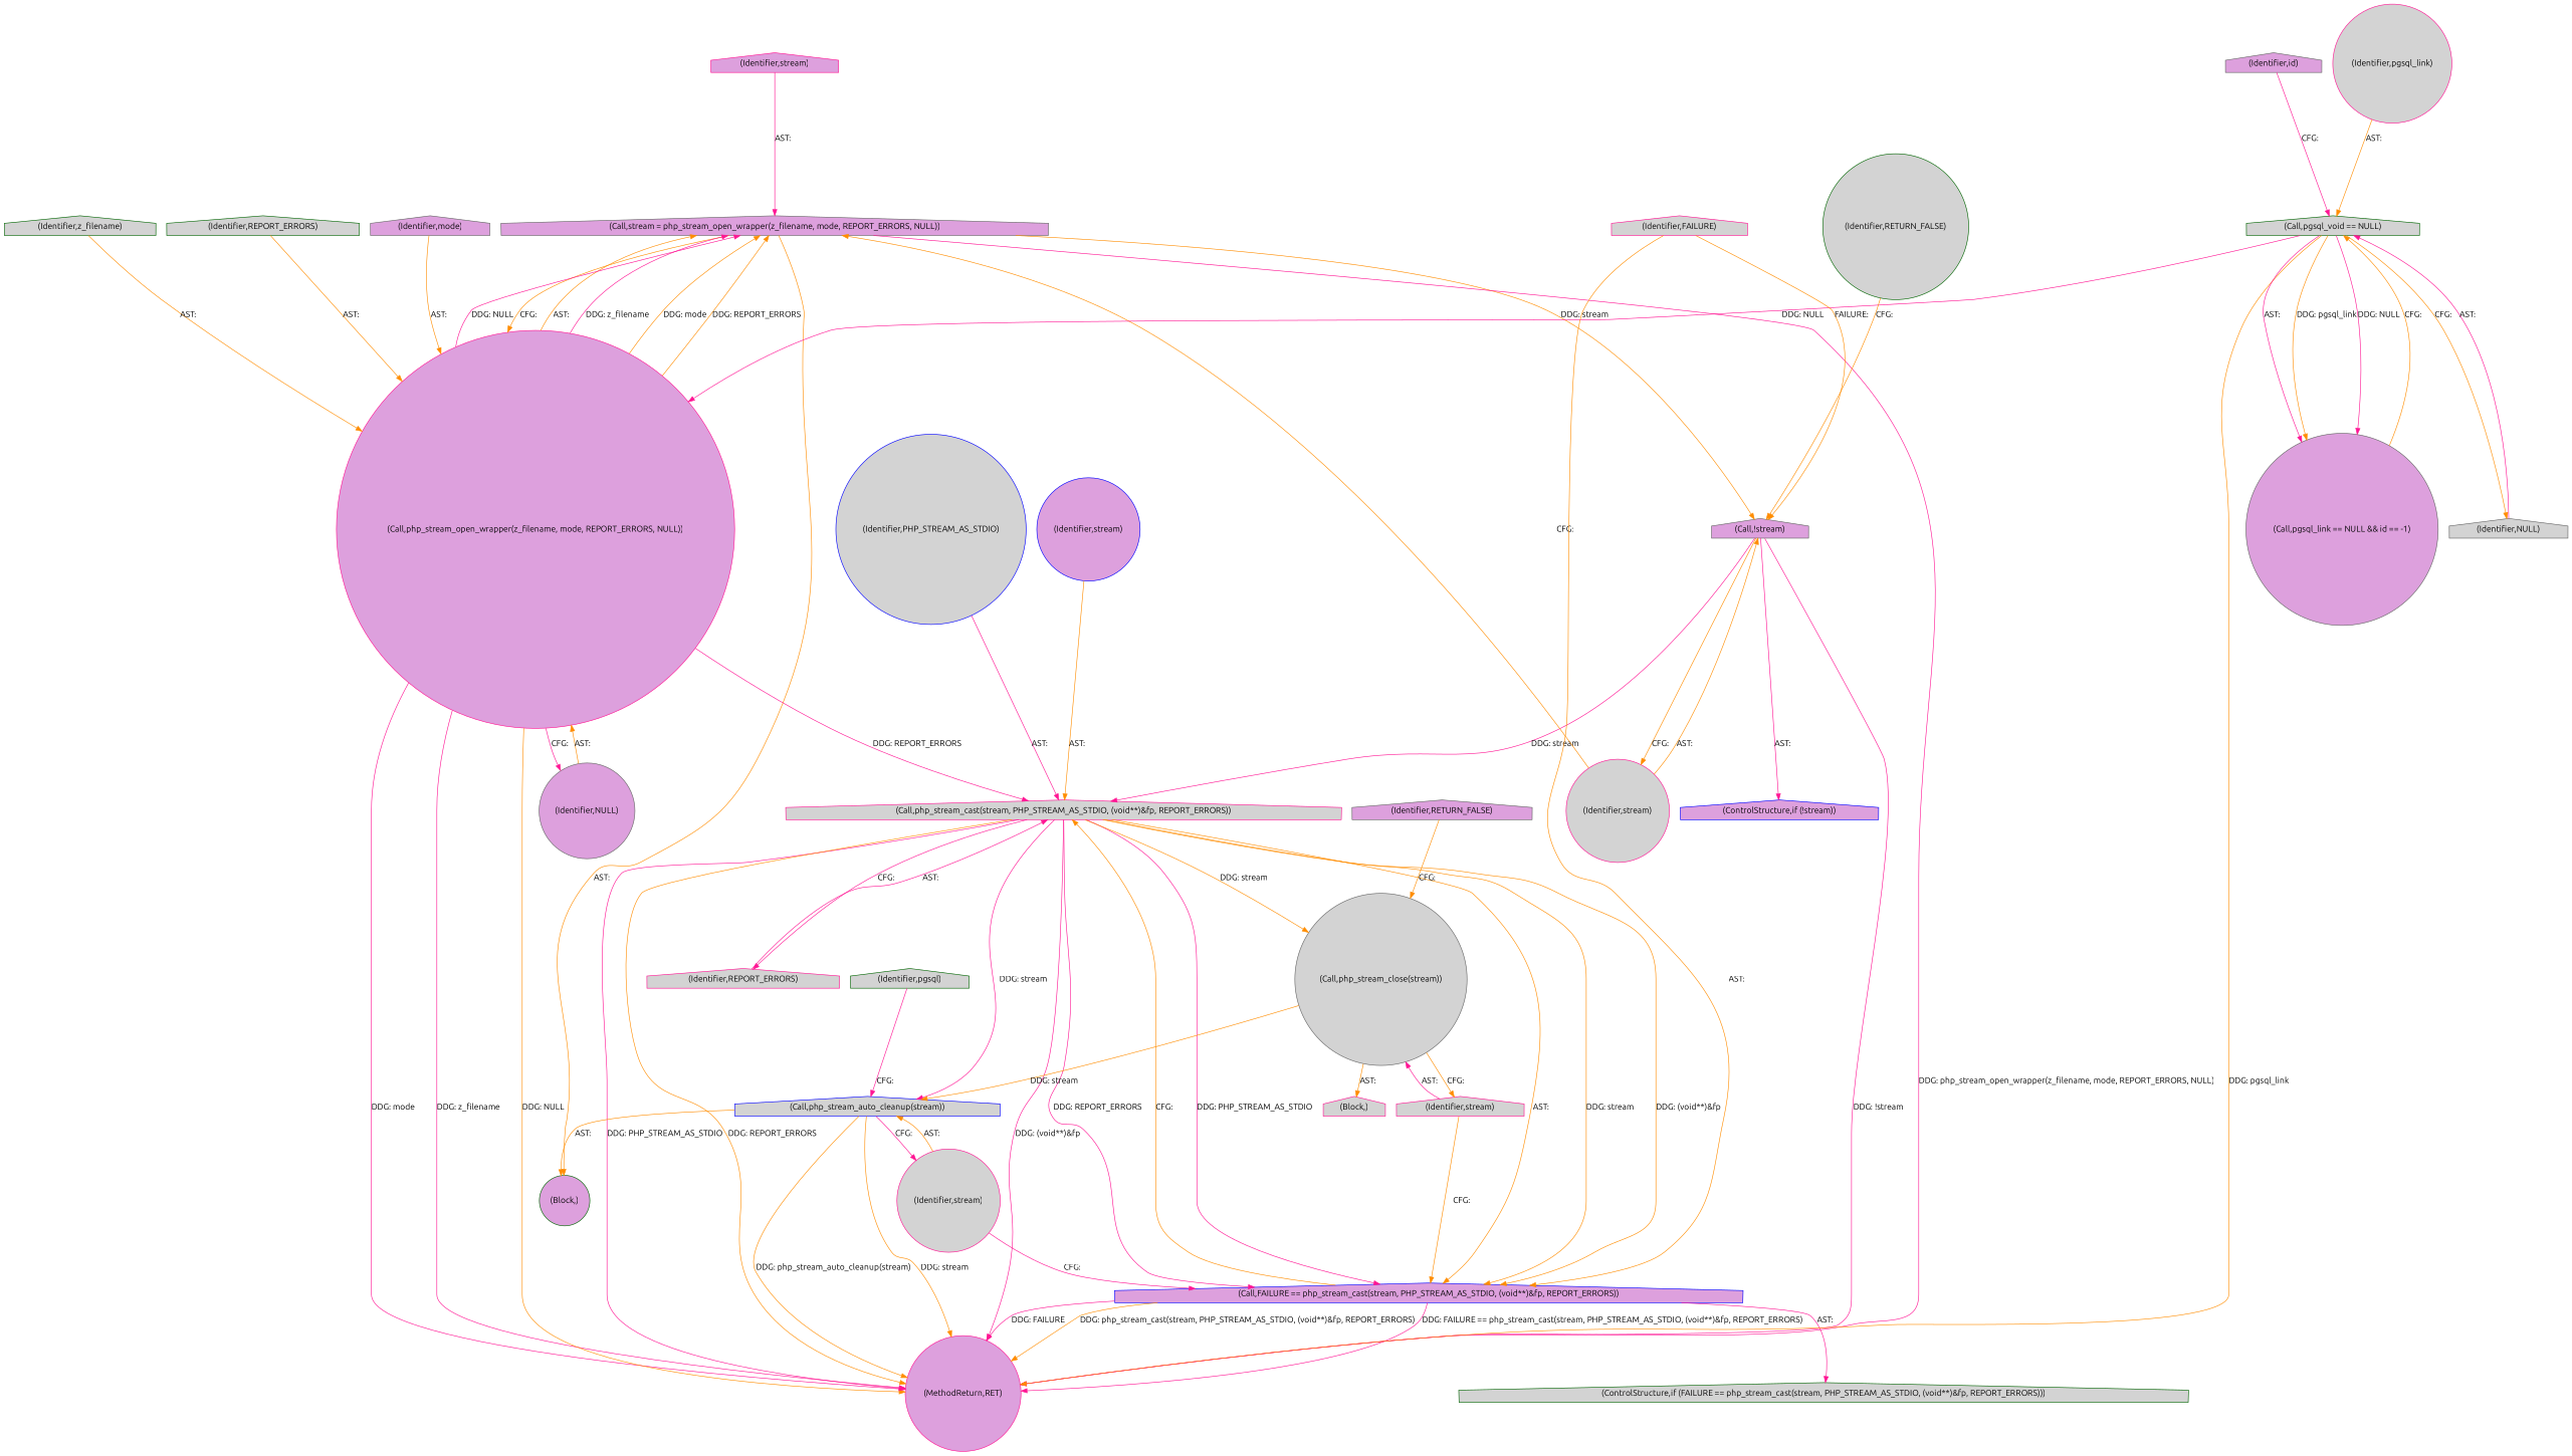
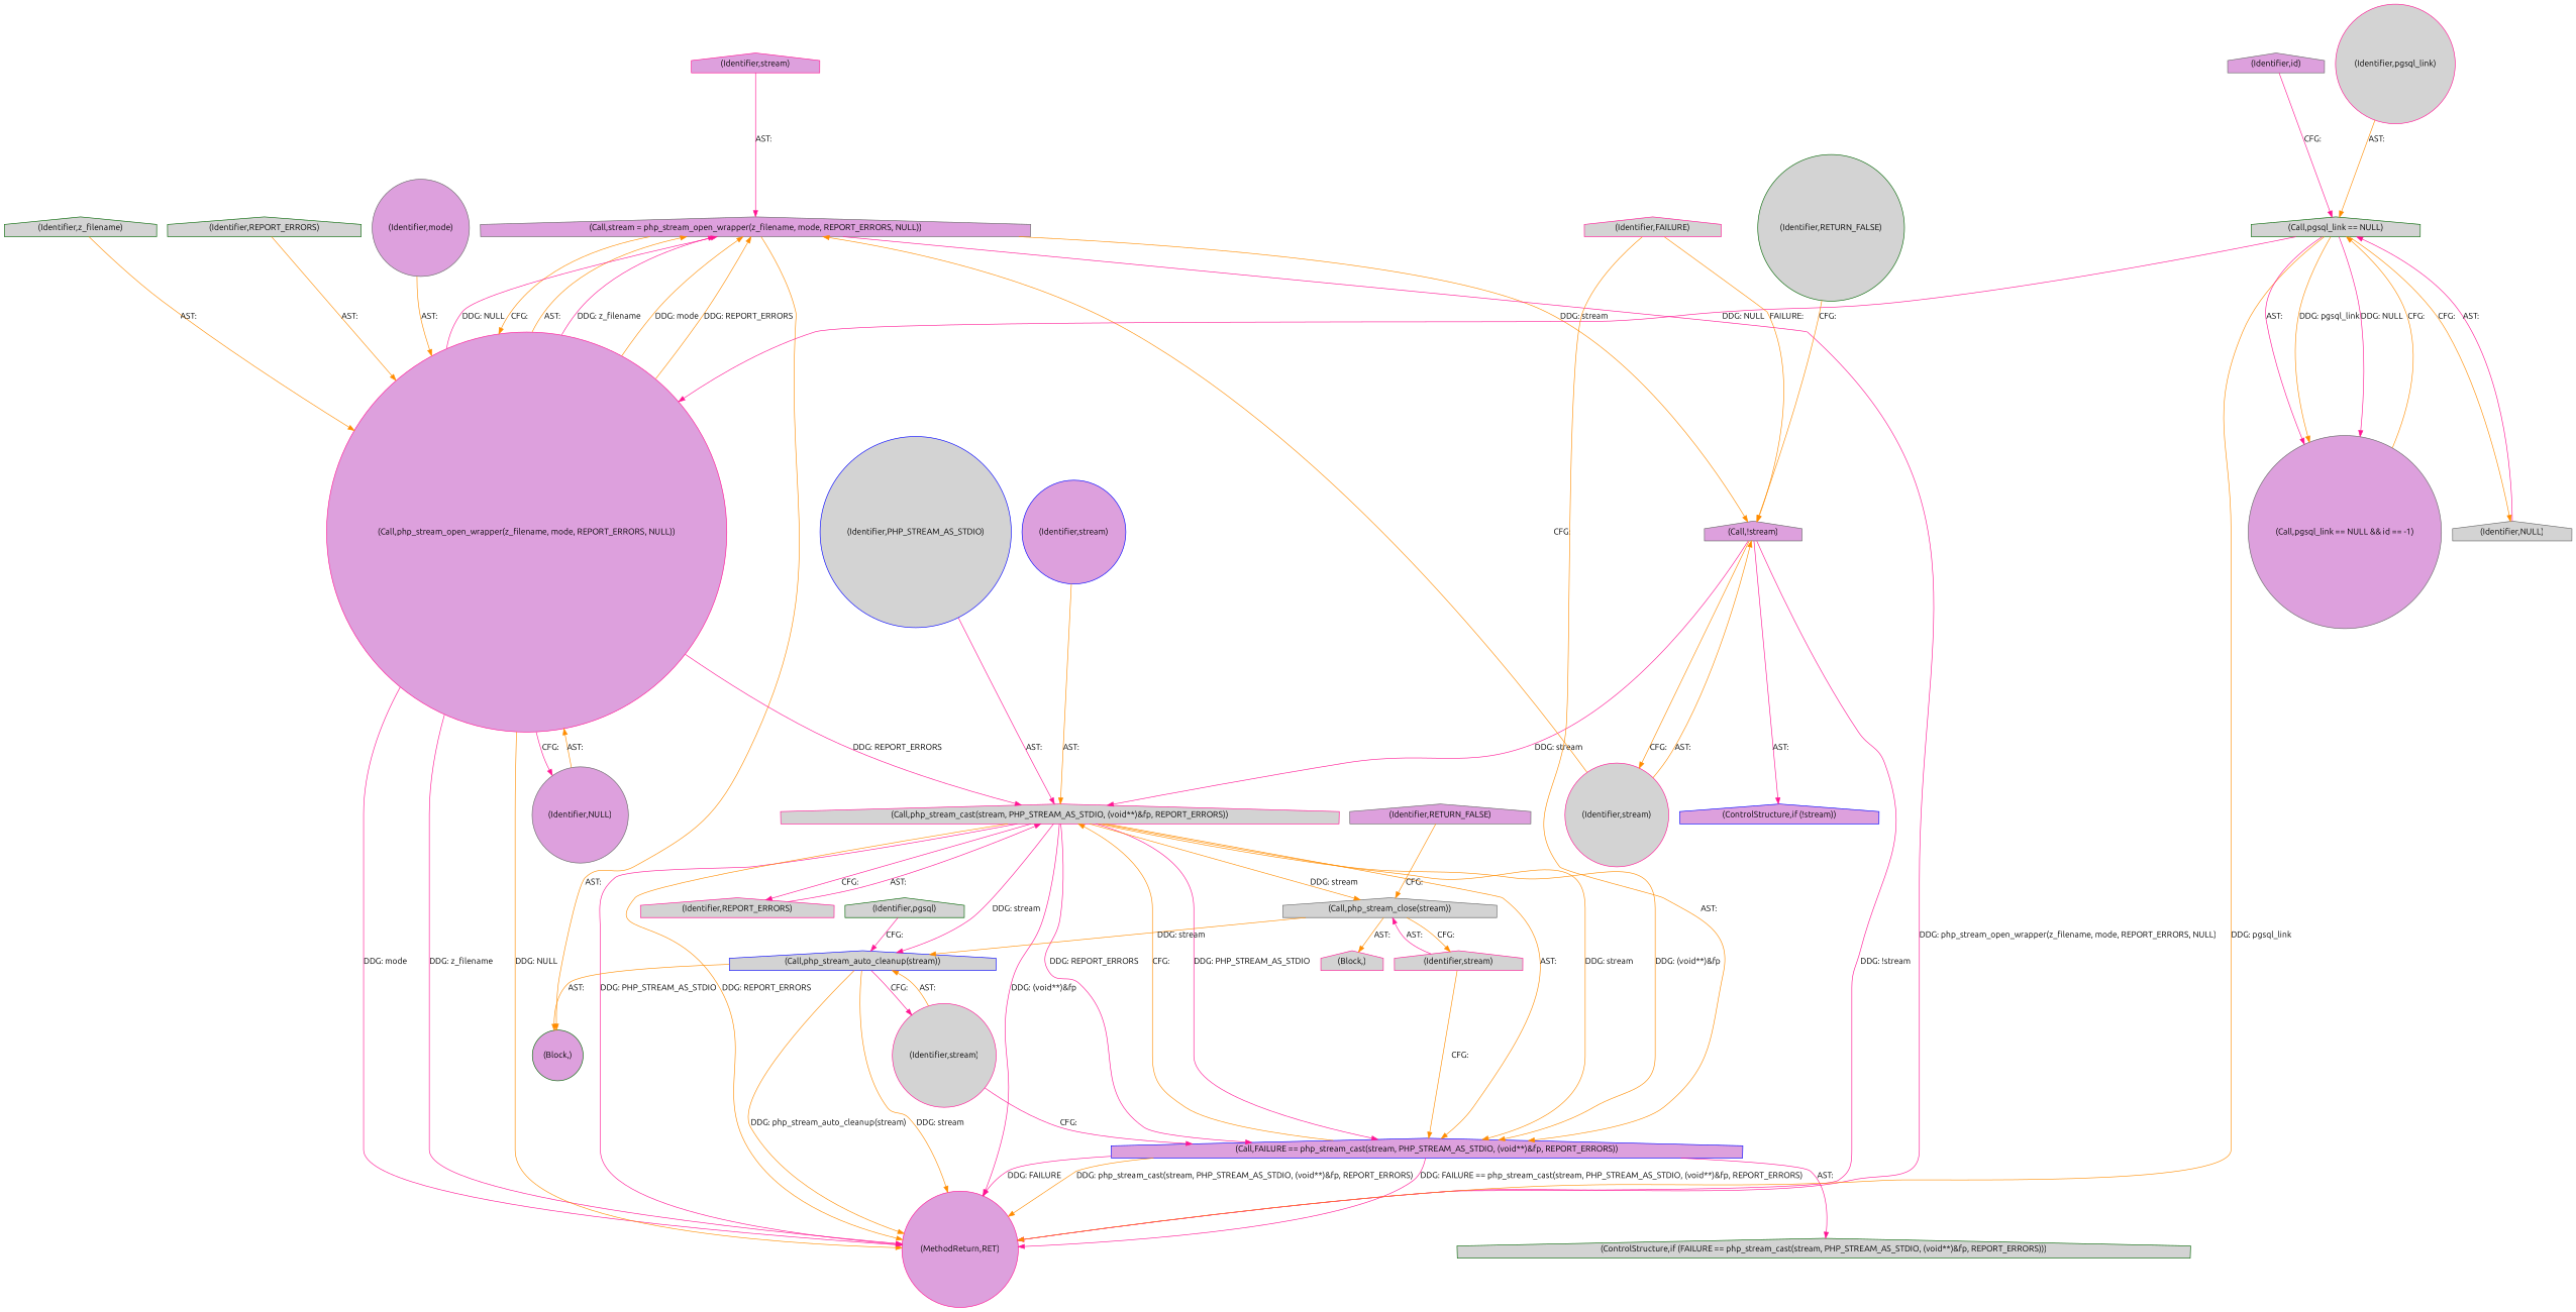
  digraph {
    fontname=Ubuntu
    node [color=deeppink fillcolor=lightgrey fontname=Ubuntu shape=house style=filled]
    edge [color=darkorange fontname=Ubuntu]
    n1 [color=gray40 fillcolor=plum label="(Call,stream = php_stream_open_wrapper(z_filename, mode, REPORT_ERRORS, NULL))"]
    n2 [fillcolor=plum label="(Call,php_stream_open_wrapper(z_filename, mode, REPORT_ERRORS, NULL))" shape=circle]
    n3 [color=gray40 fillcolor=plum label="(Call,!stream)"]
    n4 [color=darkgreen fillcolor=plum label="(Block,)" shape=circle]
    n5 [fillcolor=plum label="(MethodReturn,RET)" shape=circle]
    n6 [label="(Call,php_stream_cast(stream, PHP_STREAM_AS_STDIO, (void**)&fp, REPORT_ERRORS))"]
    n7 [color=gray40 fillcolor=plum label="(Identifier,NULL)" shape=circle]
    n8 [color=blue fillcolor=plum label="(ControlStructure,if (!stream))"]
    n9 [label="(Identifier,stream)" shape=circle]
    n10 [color=blue fillcolor=plum label="(Call,FAILURE == php_stream_cast(stream, PHP_STREAM_AS_STDIO, (void**)&fp, REPORT_ERRORS))"]
-   n11 [color=gray40 label="(Call,php_stream_close(stream))" shape=circle]
+   n11 [color=gray40 label="(Call,php_stream_close(stream))"]
    n12 [color=blue label="(Call,php_stream_auto_cleanup(stream))"]
    n13 [label="(Identifier,REPORT_ERRORS)"]
-   n14 [color=darkgreen label="(Call,pgsql_void == NULL)"]
+   n14 [color=darkgreen label="(Call,pgsql_link == NULL)"]
    n15 [color=gray40 fillcolor=plum label="(Call,pgsql_link == NULL && id == -1)" shape=circle]
    n16 [color=gray40 label="(Identifier,NULL)"]
    n17 [color=darkgreen label="(ControlStructure,if (FAILURE == php_stream_cast(stream, PHP_STREAM_AS_STDIO, (void**)&fp, REPORT_ERRORS)))"]
    n18 [label="(Block,)"]
    n19 [label="(Identifier,stream)"]
    n20 [label="(Identifier,stream)" shape=circle]
    n21 [color=darkgreen label="(Identifier,pgsql)"]
    n22 [color=blue label="(Identifier,PHP_STREAM_AS_STDIO)" shape=circle]
    n23 [color=darkgreen label="(Identifier,REPORT_ERRORS)"]
    n24 [color=blue fillcolor=plum label="(Identifier,stream)" shape=circle]
    n25 [color=darkgreen label="(Identifier,z_filename)"]
    n26 [label="(Identifier,FAILURE)"]
-   n27 [color=gray40 fillcolor=plum label="(Identifier,mode)"]
+   n27 [color=gray40 fillcolor=plum label="(Identifier,mode)" shape=circle]
    n28 [color=darkgreen label="(Identifier,RETURN_FALSE)" shape=circle]
    n29 [color=gray40 fillcolor=plum label="(Identifier,RETURN_FALSE)"]
    n30 [color=gray40 fillcolor=plum label="(Identifier,id)"]
    n31 [fillcolor=plum label="(Identifier,stream)"]
    n32 [label="(Identifier,pgsql_link)" shape=circle]
    n1 -> n2 [label="CFG: "]
    n1 -> n3 [label="DDG: stream"]
    n1 -> n4 [label="AST: "]
    n1 -> n5 [color=deeppink label="DDG: php_stream_open_wrapper(z_filename, mode, REPORT_ERRORS, NULL)"]
    n2 -> n1 [label="AST: "]
    n2 -> n1 [color=deeppink label="DDG: z_filename"]
    n2 -> n1 [label="DDG: mode"]
    n2 -> n1 [label="DDG: REPORT_ERRORS"]
    n2 -> n1 [color=deeppink label="DDG: NULL"]
    n2 -> n5 [color=deeppink label="DDG: mode"]
    n2 -> n5 [color=deeppink label="DDG: z_filename"]
    n2 -> n5 [label="DDG: NULL"]
    n2 -> n6 [color=deeppink label="DDG: REPORT_ERRORS"]
    n2 -> n7 [color=deeppink label="CFG: "]
    n3 -> n5 [color=deeppink label="DDG: !stream"]
    n3 -> n6 [color=deeppink label="DDG: stream"]
    n3 -> n8 [color=deeppink label="AST: "]
    n3 -> n9 [label="CFG: "]
    n6 -> n5 [color=deeppink label="DDG: (void**)&fp"]
    n6 -> n5 [color=deeppink label="DDG: PHP_STREAM_AS_STDIO"]
    n6 -> n5 [label="DDG: REPORT_ERRORS"]
    n6 -> n10 [label="AST: "]
    n6 -> n10 [label="DDG: stream"]
    n6 -> n10 [color=deeppink label="DDG: PHP_STREAM_AS_STDIO"]
    n6 -> n10 [label="DDG: (void**)&fp"]
    n6 -> n10 [color=deeppink label="DDG: REPORT_ERRORS"]
    n6 -> n11 [label="DDG: stream"]
    n6 -> n12 [color=deeppink label="DDG: stream"]
    n6 -> n13 [color=deeppink label="CFG: "]
    n7 -> n2 [label="AST: "]
    n9 -> n1 [label="CFG: "]
    n9 -> n3 [label="AST: "]
    n10 -> n5 [label="DDG: php_stream_cast(stream, PHP_STREAM_AS_STDIO, (void**)&fp, REPORT_ERRORS)"]
    n10 -> n5 [color=deeppink label="DDG: FAILURE == php_stream_cast(stream, PHP_STREAM_AS_STDIO, (void**)&fp, REPORT_ERRORS)"]
    n10 -> n5 [color=deeppink label="DDG: FAILURE"]
    n10 -> n6 [label="CFG: "]
    n10 -> n17 [color=deeppink label="AST: "]
    n11 -> n12 [label="DDG: stream"]
    n11 -> n18 [label="AST: "]
    n11 -> n19 [label="CFG: "]
    n12 -> n4 [label="AST: "]
    n12 -> n5 [label="DDG: stream"]
    n12 -> n5 [label="DDG: php_stream_auto_cleanup(stream)"]
    n12 -> n20 [color=deeppink label="CFG: "]
    n13 -> n6 [color=deeppink label="AST: "]
    n14 -> n2 [color=deeppink label="DDG: NULL"]
    n14 -> n5 [label="DDG: pgsql_link"]
    n14 -> n15 [color=deeppink label="AST: "]
    n14 -> n15 [label="DDG: pgsql_link"]
    n14 -> n15 [color=deeppink label="DDG: NULL"]
    n14 -> n16 [label="CFG: "]
    n15 -> n14 [label="CFG: "]
    n16 -> n14 [color=deeppink label="AST: "]
    n19 -> n10 [label="CFG: "]
    n19 -> n11 [color=deeppink label="AST: "]
    n20 -> n10 [color=deeppink label="CFG: "]
    n20 -> n12 [label="AST: "]
    n21 -> n12 [color=deeppink label="CFG: "]
    n22 -> n6 [color=deeppink label="AST: "]
    n23 -> n2 [label="AST: "]
    n24 -> n6 [label="AST: "]
    n25 -> n2 [label="AST: "]
    n26 -> n3 [label="FAILURE: "]
    n26 -> n10 [label="AST: "]
    n27 -> n2 [label="AST: "]
    n28 -> n3 [label="CFG: "]
    n29 -> n11 [label="CFG: "]
    n30 -> n14 [color=deeppink label="CFG: "]
    n31 -> n1 [color=deeppink label="AST: "]
    n32 -> n14 [label="AST: "]
  }
